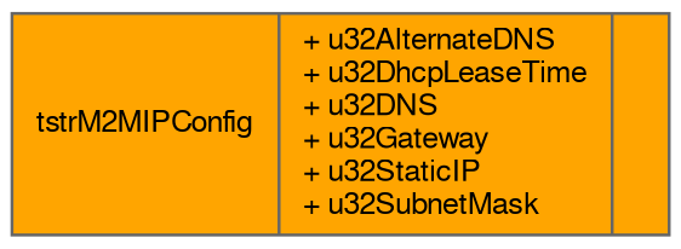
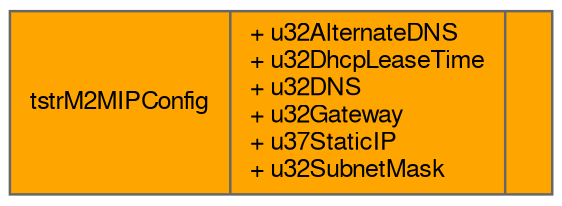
  digraph {
    rankdir=LR
-   n1 [color=gray40 fillcolor=orange fontcolor=black fontname=FreeSans fontsize=10 height=0.2 label="{tstrM2MIPConfig\n|+ u32AlternateDNS\l+ u32DhcpLeaseTime\l+ u32DNS\l+ u32Gateway\l+ u32StaticIP\l+ u32SubnetMask\l|}" shape=record style=filled width=0.4]
+   n1 [color=gray40 fillcolor=orange fontcolor=black fontname=FreeSans fontsize=10 height=0.2 label="{tstrM2MIPConfig\n|+ u32AlternateDNS\l+ u32DhcpLeaseTime\l+ u32DNS\l+ u32Gateway\l+ u37StaticIP\l+ u32SubnetMask\l|}" shape=record style=filled width=0.4]
  }
